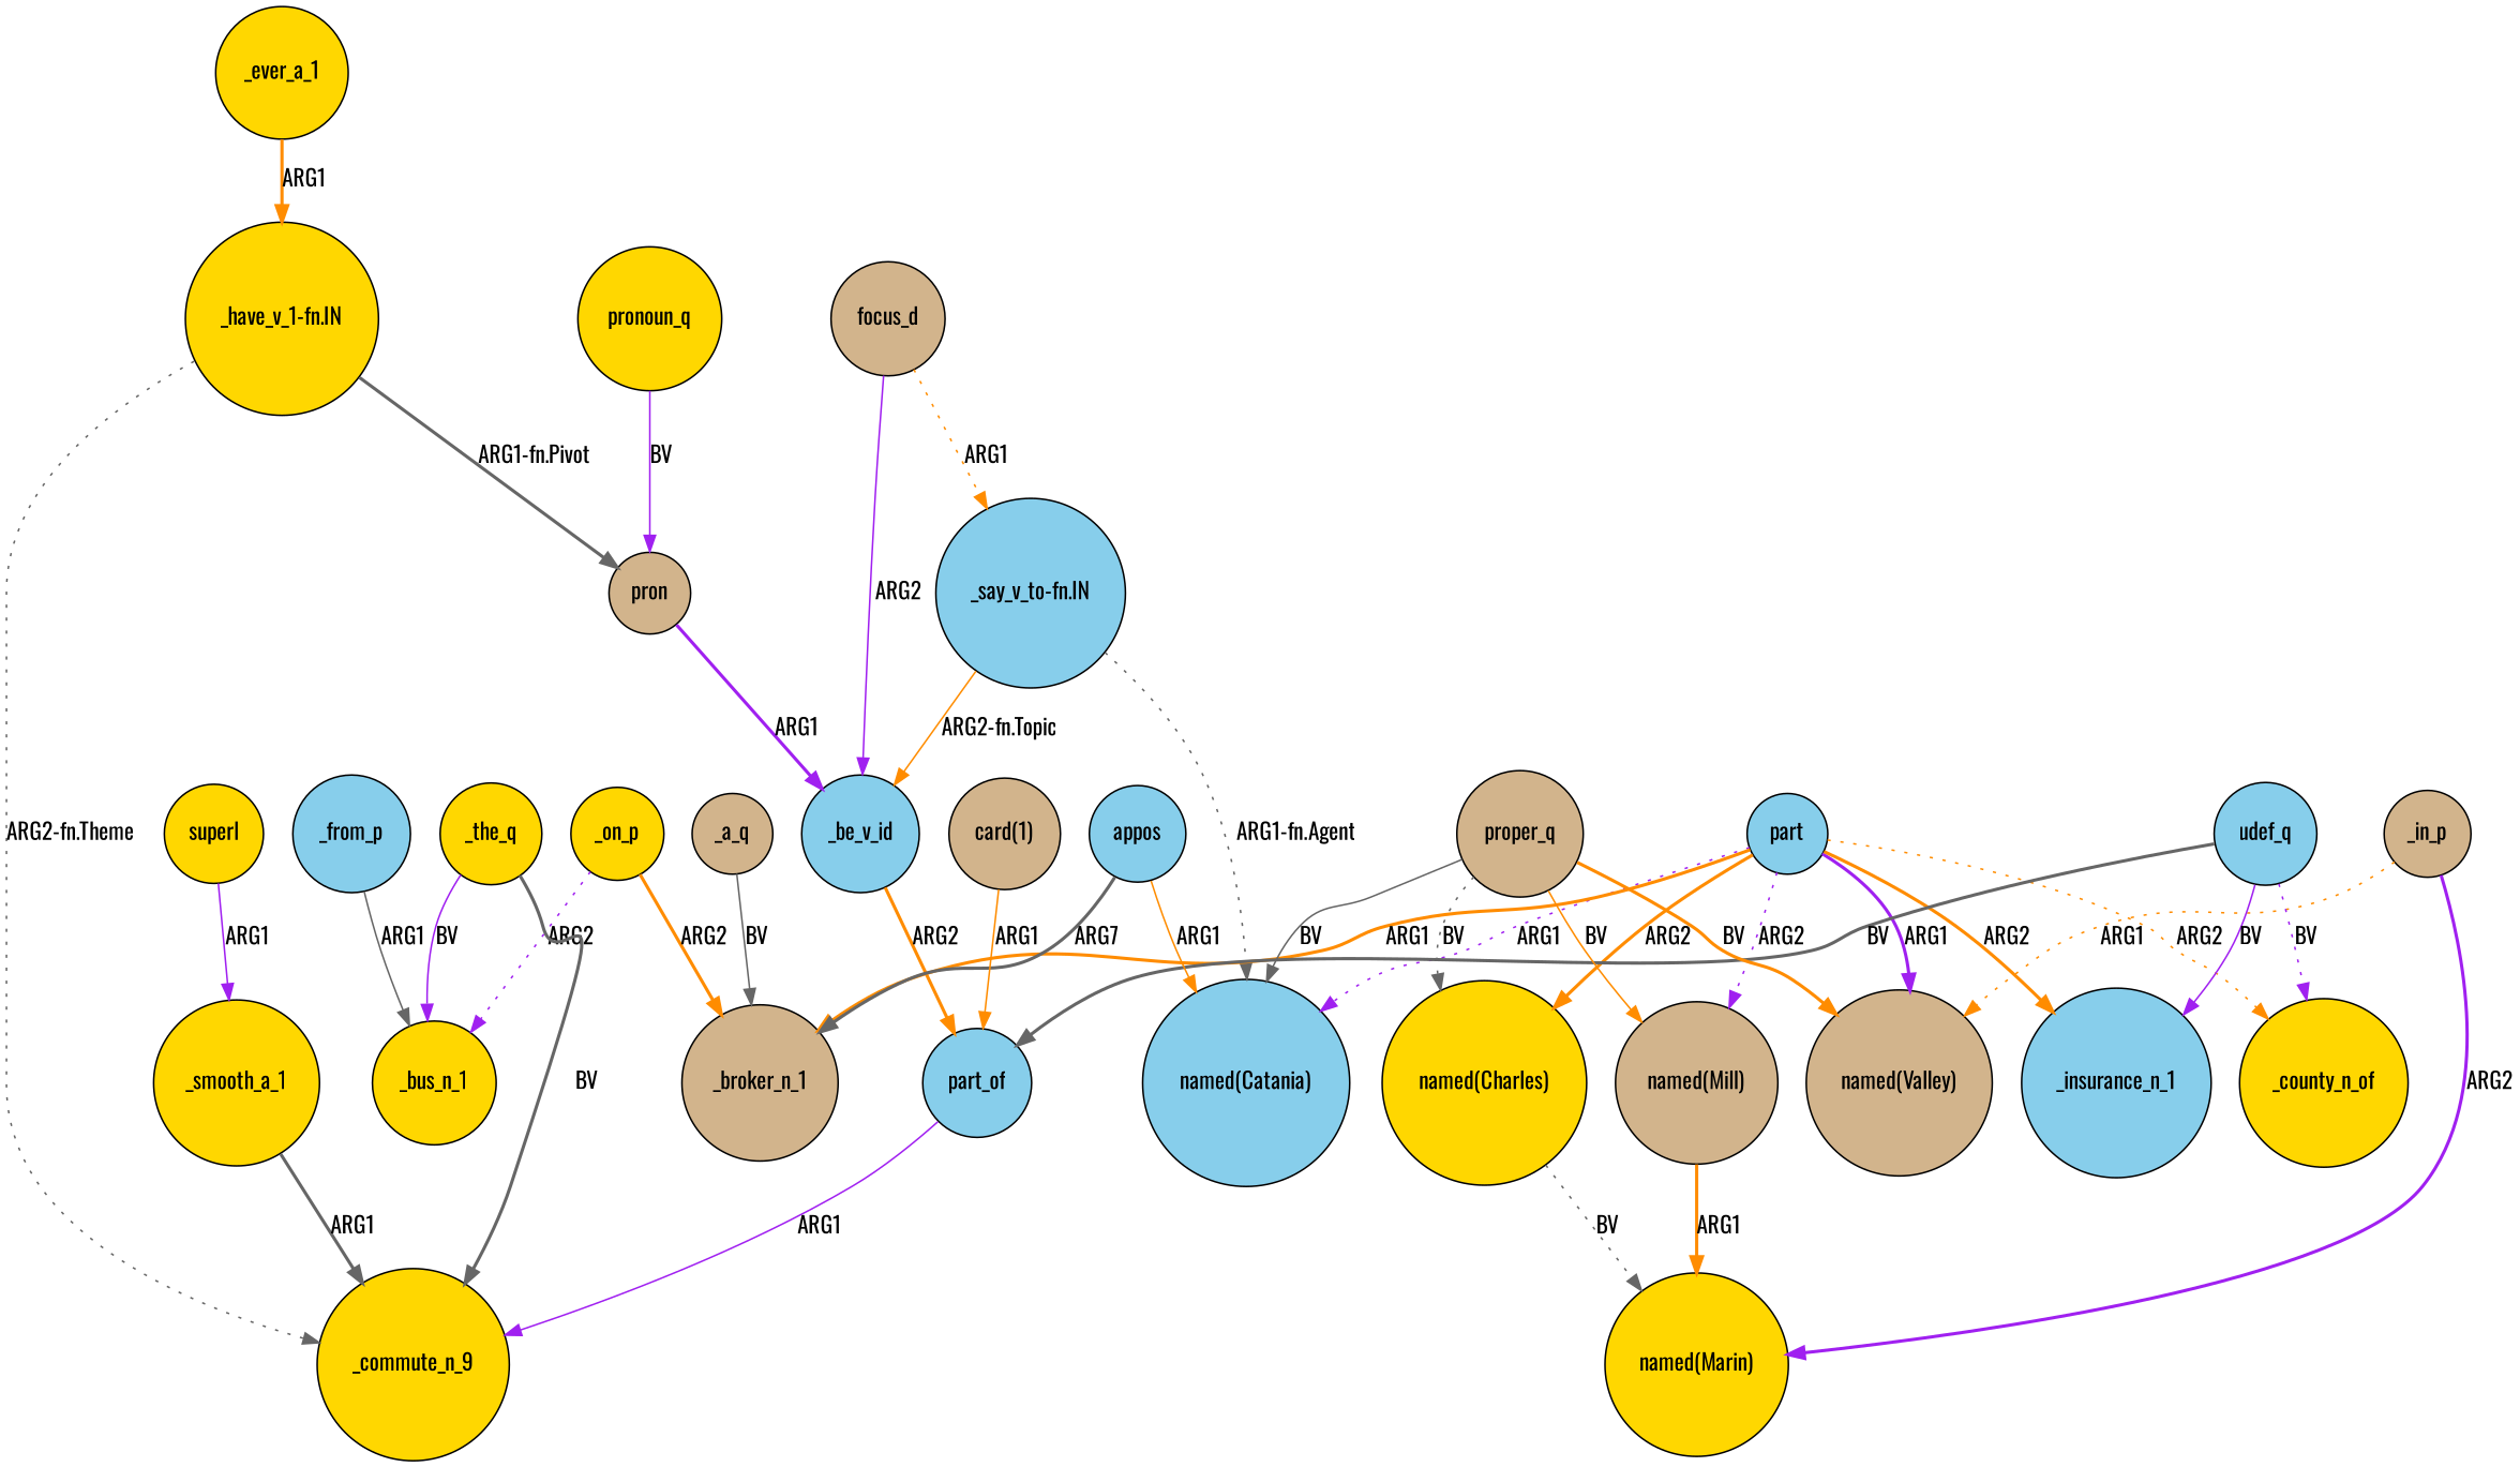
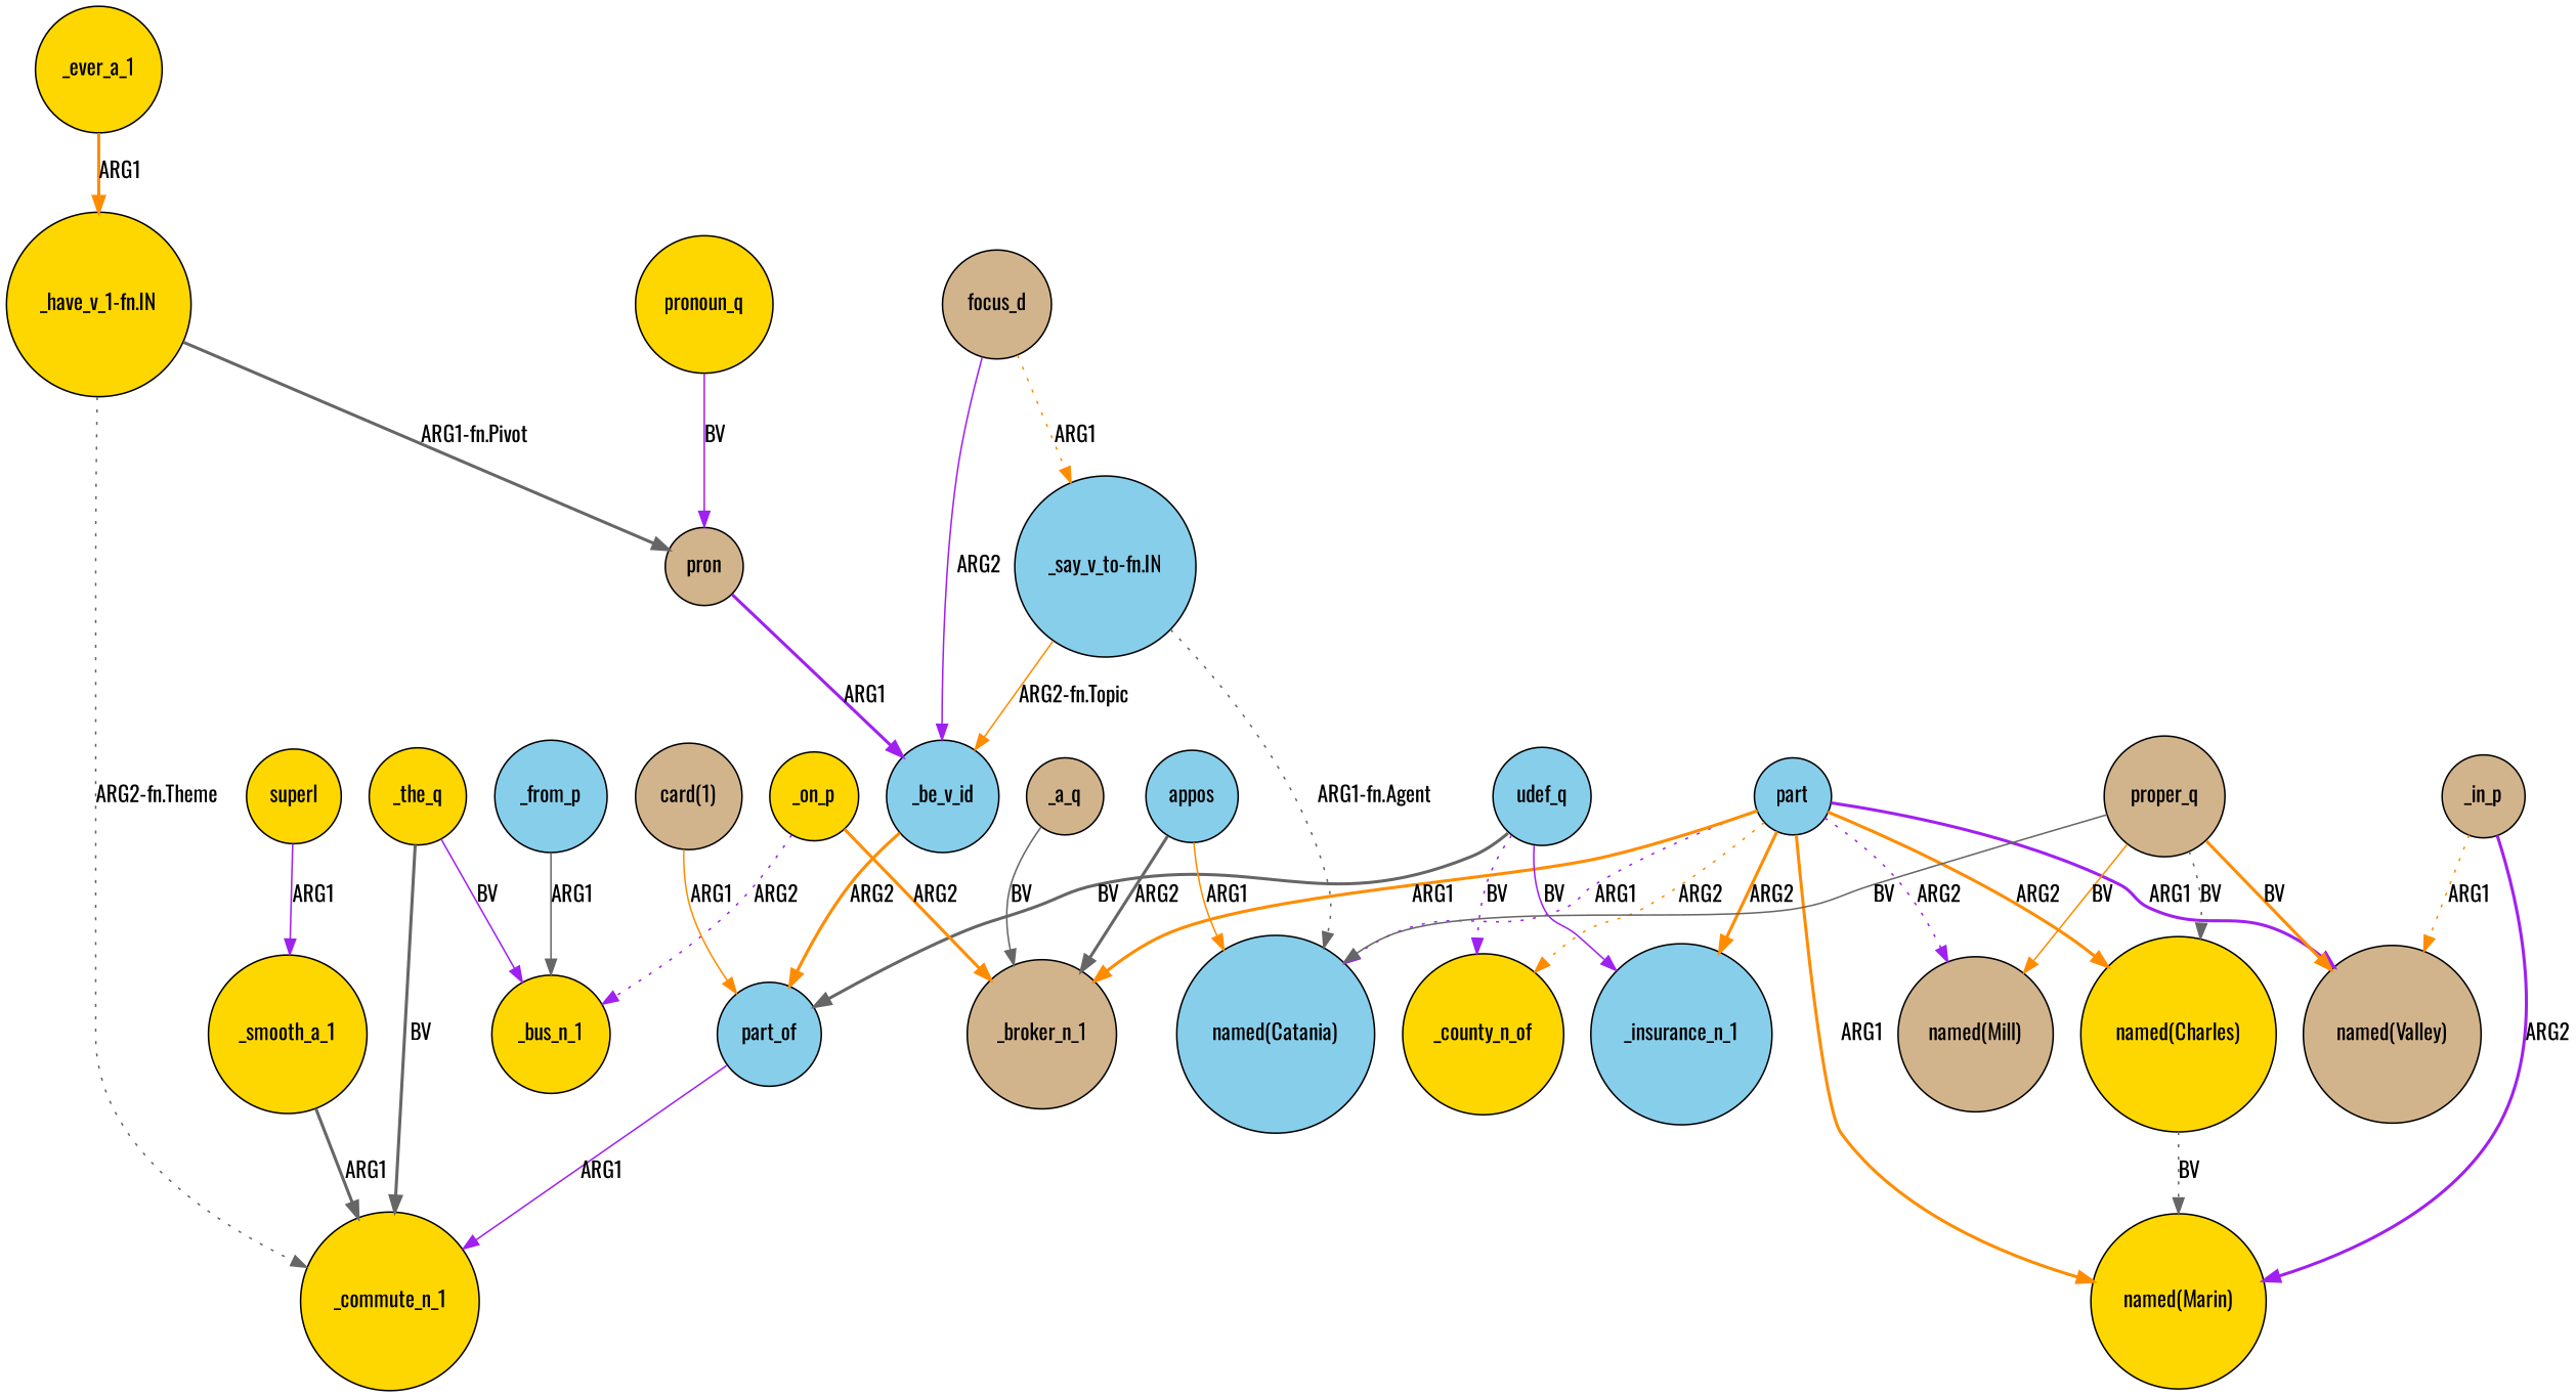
  digraph {
    fontname=Oswald
    node [fillcolor=gold fontname=Oswald shape=circle style=filled]
    edge [color=darkorange fontname=Oswald style=bold]
    focus_d [fillcolor=tan]
    _be_v_id [fillcolor=skyblue]
    "_say_v_to-fn.IN" [fillcolor=skyblue]
    part_of [fillcolor=skyblue]
    "named(Catania)" [fillcolor=skyblue]
-   _commute_n_1 [label=_commute_n_9]
+   _commute_n_1
    pron [fillcolor=tan]
    _from_p [fillcolor=skyblue]
    _bus_n_1
    "named(Valley)" [fillcolor=tan]
    n11 [fillcolor=skyblue label=part]
    "named(Marin)"
    "named(Mill)" [fillcolor=tan]
    _broker_n_1 [fillcolor=tan]
    _insurance_n_1 [fillcolor=skyblue]
    _county_n_of
    "named(Charles)"
    _in_p [fillcolor=tan]
    udef_q [fillcolor=skyblue]
    _on_p
    superl
    _smooth_a_1
    proper_q [fillcolor=tan]
    _the_q
    "_have_v_1-fn.IN"
    pronoun_q
    _ever_a_1
    appos [fillcolor=skyblue]
    "card(1)" [fillcolor=tan]
    _a_q [fillcolor=tan]
    focus_d -> _be_v_id [color=purple label=ARG2 style=solid]
    focus_d -> "_say_v_to-fn.IN" [label=ARG1 style=dotted]
    _be_v_id -> part_of [label=ARG2]
    "_say_v_to-fn.IN" -> _be_v_id [label="ARG2-fn.Topic" style=solid]
    "_say_v_to-fn.IN" -> "named(Catania)" [color=gray40 label="ARG1-fn.Agent" style=dotted]
    part_of -> _commute_n_1 [color=purple label=ARG1 style=solid]
    pron -> _be_v_id [color=purple label=ARG1]
    _from_p -> _bus_n_1 [color=gray40 label=ARG1 style=solid]
    n11 -> "named(Catania)" [color=purple label=ARG1 style=dotted]
    n11 -> "named(Valley)" [color=purple label=ARG1]
-   "named(Mill)" -> "named(Marin)" [label=ARG1]
+   n11 -> "named(Marin)" [label=ARG1]
    n11 -> "named(Mill)" [color=purple label=ARG2 style=dotted]
    n11 -> _broker_n_1 [label=ARG1]
    n11 -> _insurance_n_1 [label=ARG2]
    n11 -> _county_n_of [label=ARG2 style=dotted]
    n11 -> "named(Charles)" [label=ARG2]
    "named(Charles)" -> "named(Marin)" [color=gray40 label=BV style=dotted]
    _in_p -> "named(Valley)" [label=ARG1 style=dotted]
    _in_p -> "named(Marin)" [color=purple label=ARG2]
    udef_q -> part_of [color=gray40 label=BV]
    udef_q -> _insurance_n_1 [color=purple label=BV style=solid]
    udef_q -> _county_n_of [color=purple label=BV style=dotted]
    _on_p -> _bus_n_1 [color=purple label=ARG2 style=dotted]
    _on_p -> _broker_n_1 [label=ARG2]
    superl -> _smooth_a_1 [color=purple label=ARG1 style=solid]
    _smooth_a_1 -> _commute_n_1 [color=gray40 label=ARG1]
    proper_q -> "named(Catania)" [color=gray40 label=BV style=solid]
    proper_q -> "named(Valley)" [label=BV]
    proper_q -> "named(Mill)" [label=BV style=solid]
    proper_q -> "named(Charles)" [color=gray40 label=BV style=dotted]
    _the_q -> _commute_n_1 [color=gray40 label=BV]
    _the_q -> _bus_n_1 [color=purple label=BV style=solid]
    "_have_v_1-fn.IN" -> _commute_n_1 [color=gray40 label="ARG2-fn.Theme" style=dotted]
    "_have_v_1-fn.IN" -> pron [color=gray40 label="ARG1-fn.Pivot"]
    pronoun_q -> pron [color=purple label=BV style=solid]
    _ever_a_1 -> "_have_v_1-fn.IN" [label=ARG1]
    appos -> "named(Catania)" [label=ARG1 style=solid]
-   appos -> _broker_n_1 [color=gray40 label=ARG7]
+   appos -> _broker_n_1 [color=gray40 label=ARG2]
    "card(1)" -> part_of [label=ARG1 style=solid]
    _a_q -> _broker_n_1 [color=gray40 label=BV style=solid]
  }
